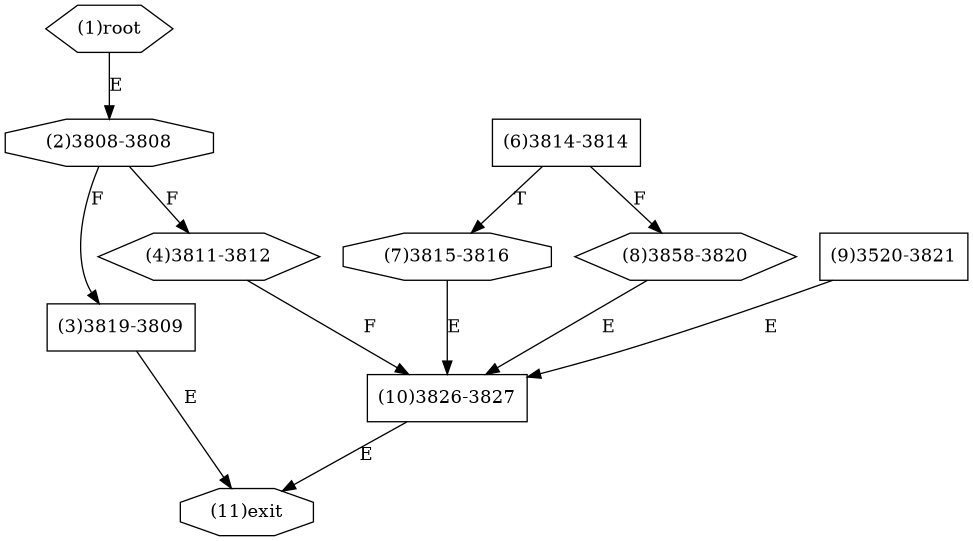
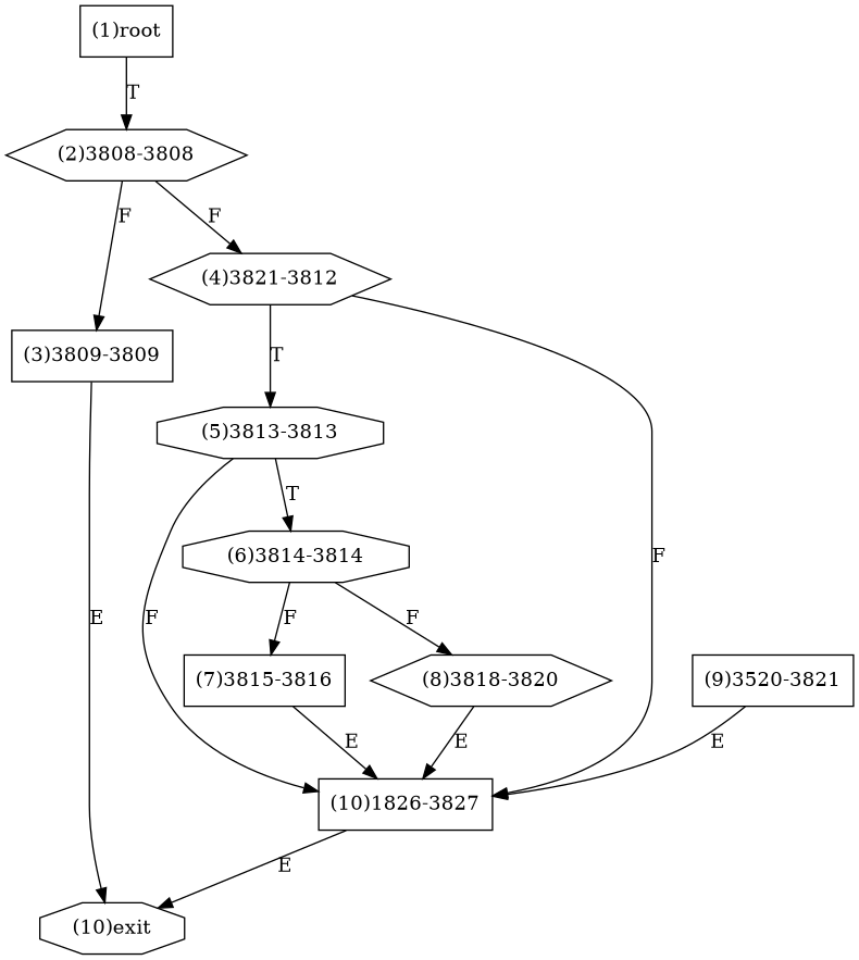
  digraph {
    node [shape=octagon]
-   n1 [label="(1)root" shape=hexagon]
-   n2 [label="(2)3808-3808"]
-   n3 [label="(3)3819-3809" shape=box]
-   n4 [label="(4)3811-3812" shape=hexagon]
-   n5 [label="(11)exit"]
-   n7 [label="(10)3826-3827" shape=box]
-   n8 [label="(6)3814-3814" shape=box]
-   n9 [label="(7)3815-3816"]
-   n10 [label="(8)3858-3820" shape=hexagon]
+   n1 [label="(1)root" shape=box]
+   n2 [label="(2)3808-3808" shape=hexagon]
+   n3 [label="(3)3809-3809" shape=box]
+   n4 [label="(4)3821-3812" shape=hexagon]
+   n5 [label="(10)exit"]
+   n6 [label="(5)3813-3813"]
+   n7 [label="(10)1826-3827" shape=box]
+   n8 [label="(6)3814-3814"]
+   n9 [label="(7)3815-3816" shape=box]
+   n10 [label="(8)3818-3820" shape=hexagon]
    n11 [label="(9)3520-3821" shape=box]
-   n1 -> n2 [label=E]
+   n1 -> n2 [label=T]
    n2 -> n3 [label=F]
    n2 -> n4 [label=F]
    n3 -> n5 [label=E]
+   n4 -> n6 [label=T]
    n4 -> n7 [label=F]
+   n6 -> n7 [label=F]
+   n6 -> n8 [label=T]
    n7 -> n5 [label=E]
-   n8 -> n9 [label=T]
+   n8 -> n9 [label=F]
    n8 -> n10 [label=F]
    n9 -> n7 [label=E]
    n10 -> n7 [label=E]
    n11 -> n7 [label=E]
  }
